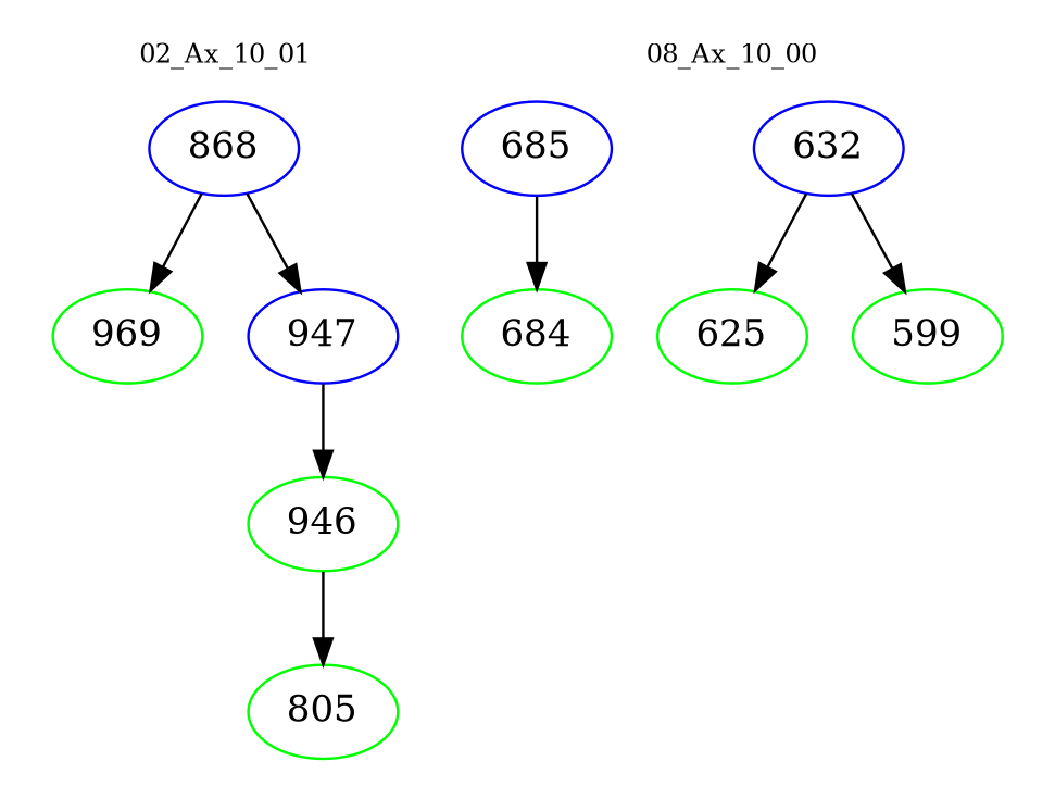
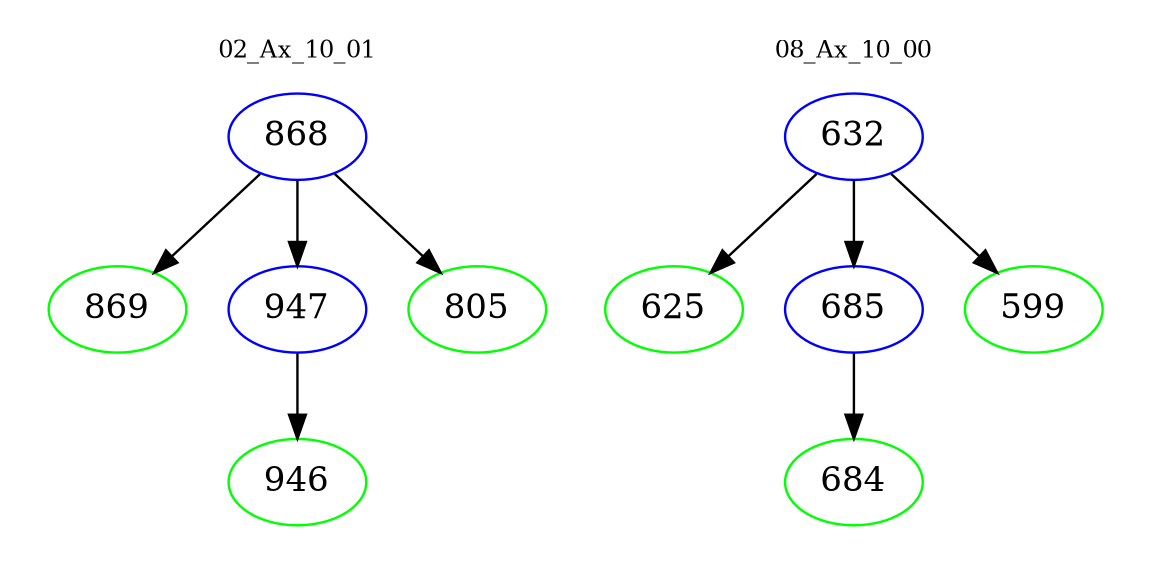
  digraph {
    node [color=green]
    edge [color=black]
    n1 [color=blue label=868]
-   n2 [label=969]
+   n2 [label=869]
    n3 [color=blue label=947]
    n4 [label=805]
    n5 [label=946]
    n6 [color=blue label=632]
    n7 [label=625]
    n8 [color=blue label=685]
    n9 [label=599]
    n10 [label=684]
    subgraph cluster_1 {
      color=white
      fontsize=10
      label="02_Ax_10_01"
      n1
      n2
      n3
      n4
      n5
    }
    subgraph cluster_2 {
      color=white
      fontsize=10
      label="08_Ax_10_00"
      n6
      n7
      n8
      n9
      n10
    }
    n1 -> n2
    n1 -> n3
-   n5 -> n4
+   n1 -> n4
    n3 -> n5
    n6 -> n7
+   n6 -> n8
    n6 -> n9
    n8 -> n10
  }
